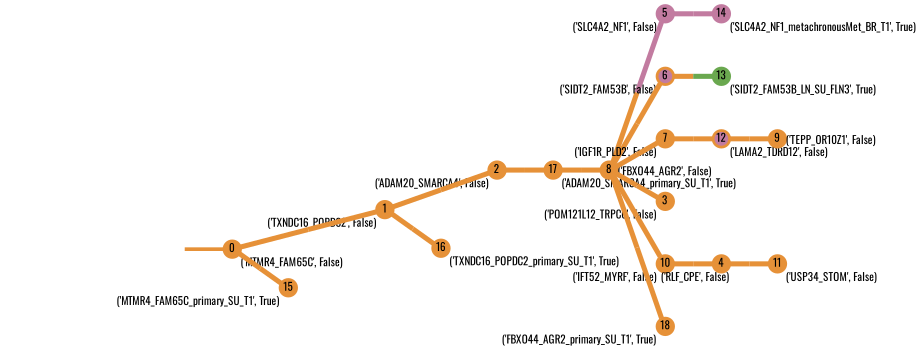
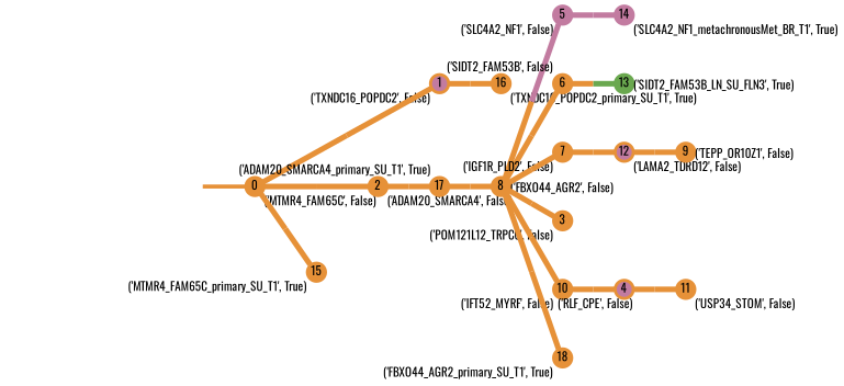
  strict digraph {
    fontname=Oswald
    forcelabels=true
    nodesep=0.7
    rankdir=LR
    ranksep=0.6
    splines=false
    node [color="#e69138ff" fillcolor="#e69138ff" fixedsize=true fontname=Oswald fontsize="12pt" penwidth=3 shape=circle style=filled xlabel="('MTMR4_FAM65C', False)"]
    edge [arrowsize=0 color="#e69138ff;0.5:#e69138ff" fontname=Oswald minlen=1.0581395626068115 penwidth=5.5 style=solid]
    0 [height=0.25]
-   1 [height=0.25 xlabel="('TXNDC16_POPDC2', False)"]
+   1 [fillcolor="#c27ba0ff" height=0.25 xlabel="('TXNDC16_POPDC2', False)"]
    2 [height=0.25 xlabel="('ADAM20_SMARCA4', False)"]
    15 [height=0.25 xlabel="('MTMR4_FAM65C_primary_SU_T1', True)"]
    16 [height=0.25 xlabel="('TXNDC16_POPDC2_primary_SU_T1', True)"]
    17 [height=0.25 xlabel="('ADAM20_SMARCA4_primary_SU_T1', True)"]
    8 [height=0.25 xlabel="('FBXO44_AGR2', False)"]
    5 [color="#c27ba0ff" fillcolor="#c27ba0ff" height=0.25 xlabel="('SLC4A2_NF1', False)"]
-   6 [fillcolor="#c27ba0ff" height=0.25 xlabel="('SIDT2_FAM53B', False)"]
+   6 [height=0.25 xlabel="('SIDT2_FAM53B', False)"]
    7 [height=0.25 xlabel="('IGF1R_PLD2', False)"]
    3 [height=0.25 xlabel="('POM121L12_TRPC6', False)"]
    10 [height=0.25 xlabel="('IFT52_MYRF', False)"]
    18 [height=0.25 xlabel="('FBXO44_AGR2_primary_SU_T1', True)"]
    14 [color="#c27ba0ff" fillcolor="#c27ba0ff" height=0.25 xlabel="('SLC4A2_NF1_metachronousMet_BR_T1', True)"]
    13 [color="#6aa84fff" fillcolor="#6aa84fff" height=0.25 xlabel="('SIDT2_FAM53B_LN_SU_FLN3', True)"]
    12 [fillcolor="#c27ba0ff" height=0.25 xlabel="('LAMA2_TDRD12', False)"]
-   4 [height=0.25 xlabel="('RLF_CPE', False)"]
+   4 [fillcolor="#c27ba0ff" height=0.25 xlabel="('RLF_CPE', False)"]
    11 [height=0.25 xlabel="('USP34_STOM', False)"]
    9 [height=0.25 xlabel="('TEPP_OR10Z1', False)"]
    normal [style=invis color="" fillcolor="" fixedsize="" fontsize="" shape=""]
    0 -> 1 [minlen=3.0]
-   1 -> 2 [minlen=2.0232558250427246]
+   0 -> 2 [minlen=2.0232558250427246]
    0 -> 15
    1 -> 16
    2 -> 17
    17 -> 8 [minlen=1.1860464811325073]
    8 -> 5 [color="#e69138ff;0.5:#c27ba0ff" minlen=1.325581431388855]
    8 -> 6 [minlen=1.2558139562606812]
    8 -> 7 [minlen=1.209302306175232]
    8 -> 3 [minlen=1.6976745128631592]
    8 -> 10 [minlen=1.1627906560897827]
    8 -> 18
    5 -> 14 [color="#c27ba0ff;0.5:#c27ba0ff"]
    6 -> 13 [color="#e69138ff;0.5:#6aa84fff"]
    7 -> 12 [minlen=1.116279125213623]
    10 -> 4 [minlen=1.6046512126922607]
    12 -> 9 [minlen=1.1860464811325073]
    4 -> 11 [minlen=1.116279125213623]
    normal -> 0 [color="#e69138ff" penwidth=4 minlen=""]
  }
